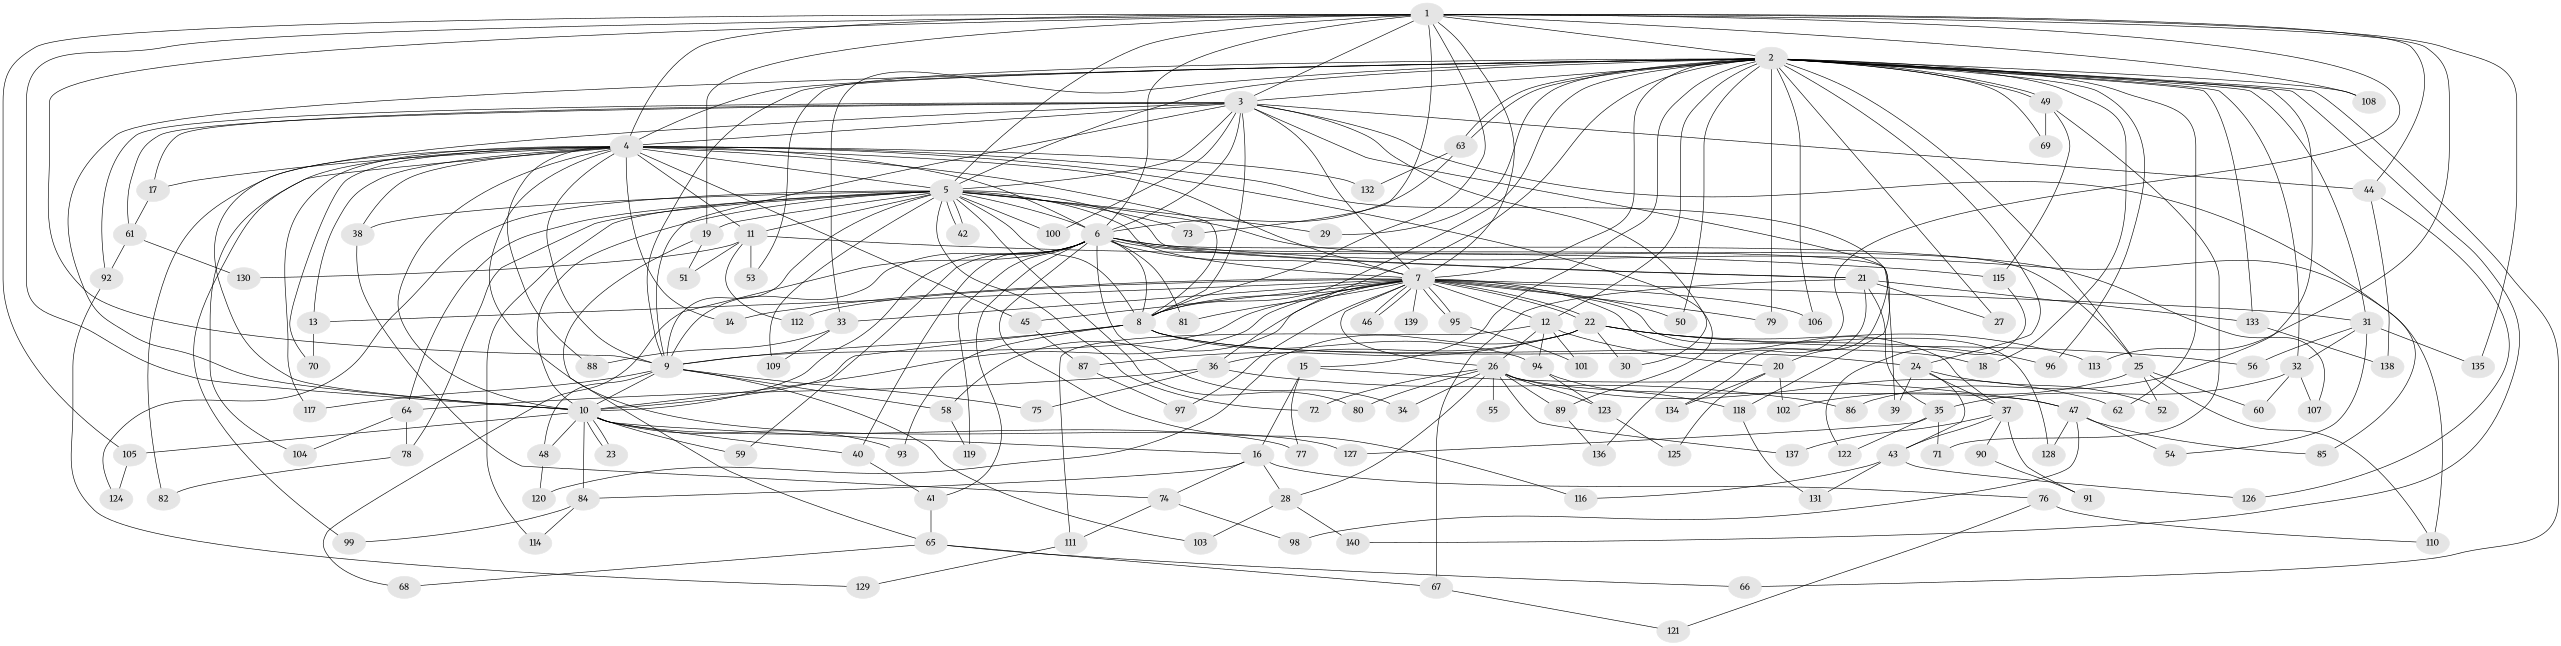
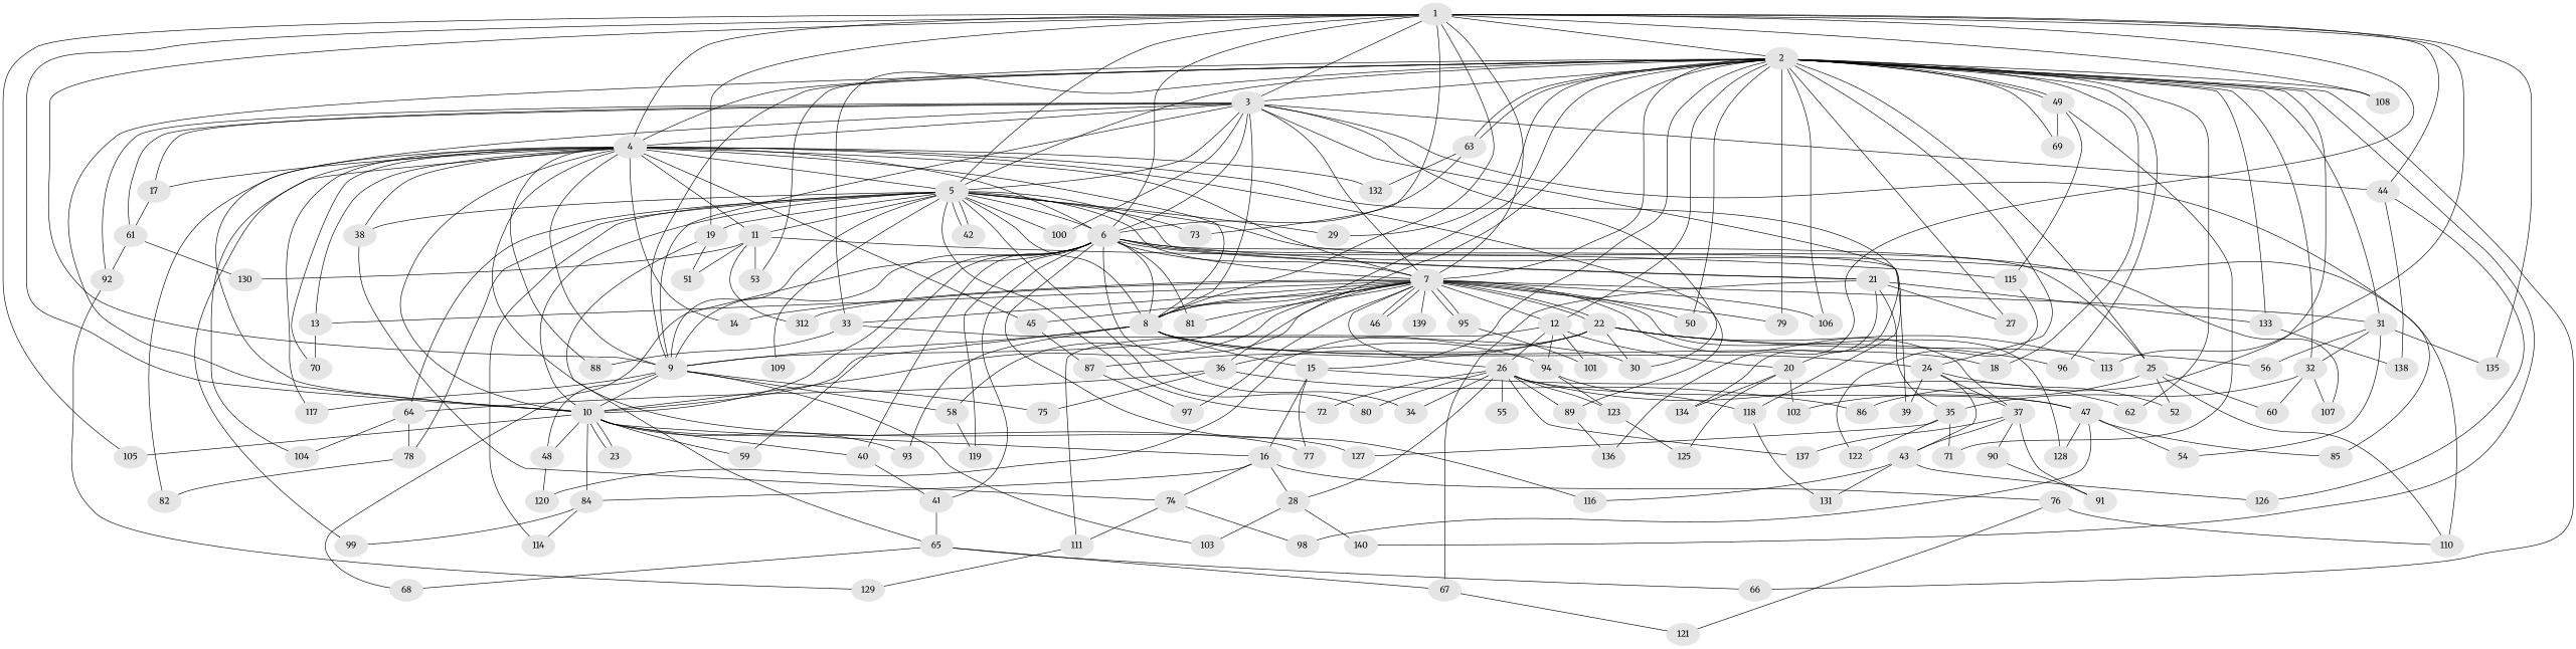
  graph {
    fontname=Merriweather
    node [color=gray90 fontname=Merriweather style=filled]
    edge [fontname=Merriweather]
    1
    2
    3
    4
    5
    6
    7
    8
    9
    10
    19
    44
    73
    105
    108
    113
    135
    136
    12
    15
    18
    24
    25
    27
    29
    31
    32
    33
    36
    49
    50
    53
    62
    63
    66
    69
    79
    86
    96
    106
    133
    140
    17
    20
    30
    61
    85
    92
    100
    11
    13
    14
    38
    45
    70
    82
    88
    89
    99
    104
    117
    118
    127
    132
    39
    42
    64
    72
    78
    80
    107
    109
    114
-   124
    21
    34
    40
    41
    59
    68
    81
    110
    116
    119
    22
    26
    37
    46
    58
    95
    97
-   112
+   112 [label=312]
    128
    139
    93
    94
    48
    75
    103
    16
    23
    77
    84
    51
    65
    126
    138
    101
    111
    47
    43
    52
    102
    60
    56
    54
    35
    115
    71
    125
    134
    130
    129
    74
    87
    131
    90
    91
    67
    120
    55
    28
    123
    137
    76
    122
    98
    121
    1 -- 2
    1 -- 3
    1 -- 4
    1 -- 5
    1 -- 6
    1 -- 7
    1 -- 8
    1 -- 9
    1 -- 10
    1 -- 19
    1 -- 44
    1 -- 73
    1 -- 105
    1 -- 108
    1 -- 113
    1 -- 135
    1 -- 136
    2 -- 3
    2 -- 4
    2 -- 5
    2 -- 7
    2 -- 8
    2 -- 9
    2 -- 10
    2 -- 108
    2 -- 12
    2 -- 15
    2 -- 18
    2 -- 24
    2 -- 25
    2 -- 27
    2 -- 29
    2 -- 31
    2 -- 32
    2 -- 33
    2 -- 36
    2 -- 49
    2 -- 49
    2 -- 50
    2 -- 53
    2 -- 62
    2 -- 63
    2 -- 63
    2 -- 66
    2 -- 69
    2 -- 79
    2 -- 86
    2 -- 96
    2 -- 106
    2 -- 133
    2 -- 140
    3 -- 4
    3 -- 5
    3 -- 6
    3 -- 7
    3 -- 8
    3 -- 9
    3 -- 10
    3 -- 44
    3 -- 17
    3 -- 20
    3 -- 30
    3 -- 61
    3 -- 85
    3 -- 92
    3 -- 100
    4 -- 5
    4 -- 6
    4 -- 7
    4 -- 8
    4 -- 9
    4 -- 10
    4 -- 17
    4 -- 11
    4 -- 13
    4 -- 14
    4 -- 38
    4 -- 45
    4 -- 70
    4 -- 82
    4 -- 88
    4 -- 89
    4 -- 99
    4 -- 104
    4 -- 117
    4 -- 118
    4 -- 127
    4 -- 132
    5 -- 6
    5 -- 7
    5 -- 8
    5 -- 9
    5 -- 10
    5 -- 19
    5 -- 73
    5 -- 29
    5 -- 100
    5 -- 11
    5 -- 38
    5 -- 39
    5 -- 42
    5 -- 42
    5 -- 64
    5 -- 72
    5 -- 78
    5 -- 80
    5 -- 107
    5 -- 109
    5 -- 114
-   5 -- 124
    6 -- 7
    6 -- 8
    6 -- 9
    6 -- 10
    6 -- 25
    6 -- 21
    6 -- 21
    6 -- 34
    6 -- 40
    6 -- 41
    6 -- 59
    6 -- 68
    6 -- 81
    6 -- 110
    6 -- 116
    6 -- 119
    7 -- 8
    7 -- 9
    7 -- 10
    7 -- 12
    7 -- 31
    7 -- 33
    7 -- 50
    7 -- 79
    7 -- 106
    7 -- 13
    7 -- 14
    7 -- 45
    7 -- 81
    7 -- 22
    7 -- 22
    7 -- 26
    7 -- 37
    7 -- 46
    7 -- 46
    7 -- 58
    7 -- 95
    7 -- 95
    7 -- 97
    7 -- 112
    7 -- 128
    7 -- 139
    8 -- 9
    8 -- 10
+   8 -- 15
    8 -- 18
    8 -- 24
    8 -- 93
    8 -- 94
    9 -- 10
    9 -- 117
    9 -- 58
    9 -- 48
    9 -- 75
    9 -- 103
    10 -- 105
    10 -- 40
    10 -- 59
    10 -- 93
    10 -- 48
    10 -- 16
    10 -- 23
    10 -- 23
    10 -- 77
    10 -- 84
    19 -- 51
    19 -- 65
    44 -- 126
    44 -- 138
-   105 -- 124
    12 -- 20
    12 -- 26
    12 -- 94
    12 -- 101
    12 -- 111
    15 -- 16
    15 -- 77
    15 -- 47
    24 -- 39
    24 -- 37
    24 -- 43
    24 -- 52
    25 -- 110
    25 -- 52
    25 -- 102
    25 -- 60
    31 -- 135
    31 -- 32
    31 -- 56
    31 -- 54
    32 -- 107
    32 -- 60
    32 -- 35
    33 -- 88
-   33 -- 109
+   33 -- 30
    36 -- 86
    36 -- 64
    36 -- 75
    49 -- 69
    49 -- 115
    49 -- 71
    63 -- 6
    63 -- 132
    133 -- 138
    17 -- 61
    20 -- 102
    20 -- 125
    20 -- 134
    61 -- 92
    61 -- 130
    92 -- 129
    11 -- 53
    11 -- 112
    11 -- 51
    11 -- 115
    11 -- 130
    13 -- 70
    38 -- 74
    45 -- 87
    89 -- 136
    118 -- 131
    64 -- 104
    64 -- 78
    78 -- 82
    21 -- 27
    21 -- 133
    21 -- 35
    21 -- 134
    21 -- 67
    40 -- 41
    41 -- 65
    22 -- 113
    22 -- 36
    22 -- 96
    22 -- 30
    22 -- 56
    22 -- 87
    22 -- 120
    26 -- 62
    26 -- 89
    26 -- 72
    26 -- 80
    26 -- 34
    26 -- 47
    26 -- 55
    26 -- 28
    26 -- 123
    26 -- 137
    37 -- 43
    37 -- 90
    37 -- 91
    37 -- 137
    58 -- 119
    95 -- 101
    94 -- 118
    94 -- 123
    48 -- 120
    16 -- 84
    16 -- 74
    16 -- 28
    16 -- 76
    84 -- 99
    84 -- 114
    65 -- 66
    65 -- 68
    65 -- 67
    111 -- 129
    47 -- 85
    47 -- 128
    47 -- 54
    47 -- 98
    43 -- 116
    43 -- 126
    43 -- 131
    35 -- 127
    35 -- 71
    35 -- 122
    115 -- 122
    74 -- 111
    74 -- 98
    87 -- 97
    90 -- 91
    67 -- 121
    28 -- 140
    28 -- 103
    123 -- 125
    76 -- 110
    76 -- 121
  }
